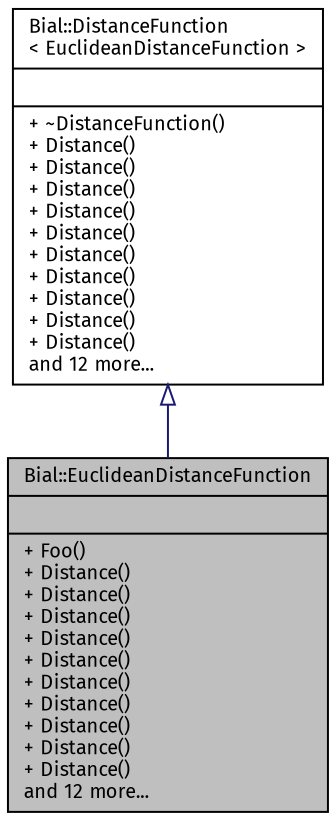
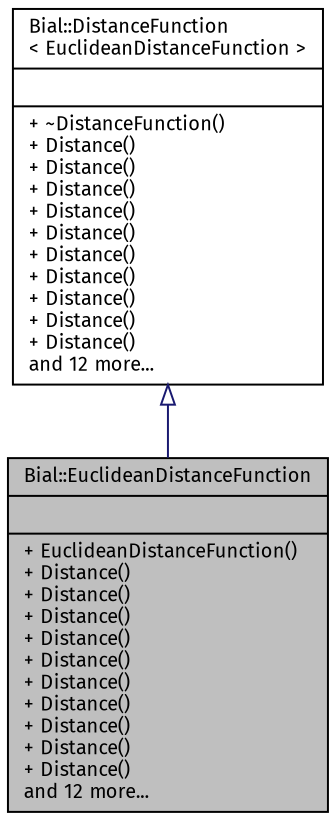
  digraph {
    fontname="Fira Sans"
    node [color=black fontname="Fira Sans" fontsize=10 shape=record style=filled]
-   n1 [fillcolor=grey75 fontcolor=black height=0.2 label="{Bial::EuclideanDistanceFunction\n||+ Foo()\l+ Distance()\l+ Distance()\l+ Distance()\l+ Distance()\l+ Distance()\l+ Distance()\l+ Distance()\l+ Distance()\l+ Distance()\l+ Distance()\land 12 more...\l}" width=0.4]
+   n1 [fillcolor=grey75 fontcolor=black height=0.2 label="{Bial::EuclideanDistanceFunction\n||+ EuclideanDistanceFunction()\l+ Distance()\l+ Distance()\l+ Distance()\l+ Distance()\l+ Distance()\l+ Distance()\l+ Distance()\l+ Distance()\l+ Distance()\l+ Distance()\land 12 more...\l}" width=0.4]
    n2 [fillcolor=white height=0.2 label="{Bial::DistanceFunction\l\< EuclideanDistanceFunction \>\n||+ ~DistanceFunction()\l+ Distance()\l+ Distance()\l+ Distance()\l+ Distance()\l+ Distance()\l+ Distance()\l+ Distance()\l+ Distance()\l+ Distance()\l+ Distance()\land 12 more...\l}" width=0.4]
    n2 -> n1 [arrowtail=onormal color=midnightblue dir=back fontname="Fira Sans" fontsize=10 labelfontname=Helvetica labelfontsize=10 style=solid]
  }
